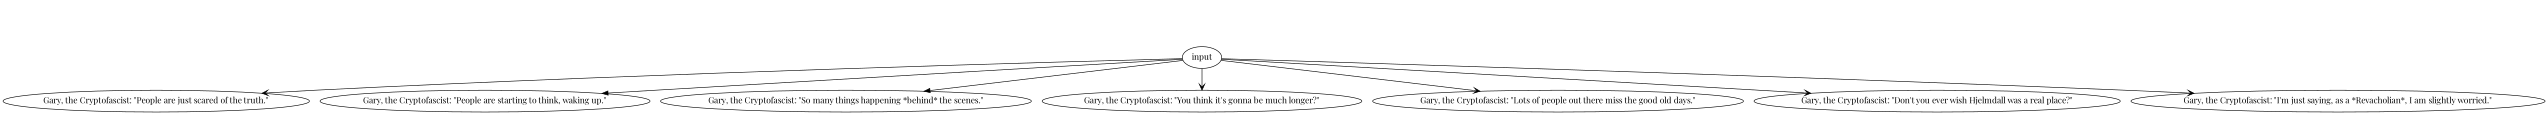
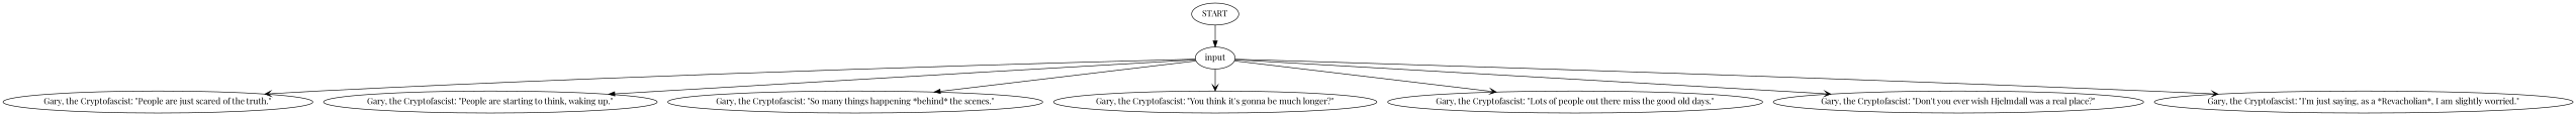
  digraph {
    fontname="Playfair Display"
    node [fontname="Playfair Display"]
    edge [arrowhead=vee fontname="Playfair Display"]
+   n1 [label=START]
    n2 [label=input]
    n3 [label="Gary, the Cryptofascist: \"People are just scared of the truth.\""]
    n4 [label="Gary, the Cryptofascist: \"People are starting to think, waking up.\""]
    n5 [label="Gary, the Cryptofascist: \"So many things happening *behind* the scenes.\""]
    n6 [label="Gary, the Cryptofascist: \"You think it's gonna be much longer?\""]
    n7 [label="Gary, the Cryptofascist: \"Lots of people out there miss the good old days.\""]
    n8 [label="Gary, the Cryptofascist: \"Don't you ever wish Hjelmdall was a real place?\""]
    n9 [label="Gary, the Cryptofascist: \"I'm just saying, as a *Revacholian*, I am slightly worried.\""]
+   n1 -> n2 [arrowhead=normal]
    n2 -> n3
    n2 -> n4 [arrowhead=normal]
    n2 -> n5 [arrowhead=normal]
    n2 -> n6
    n2 -> n7
    n2 -> n8
    n2 -> n9
  }
